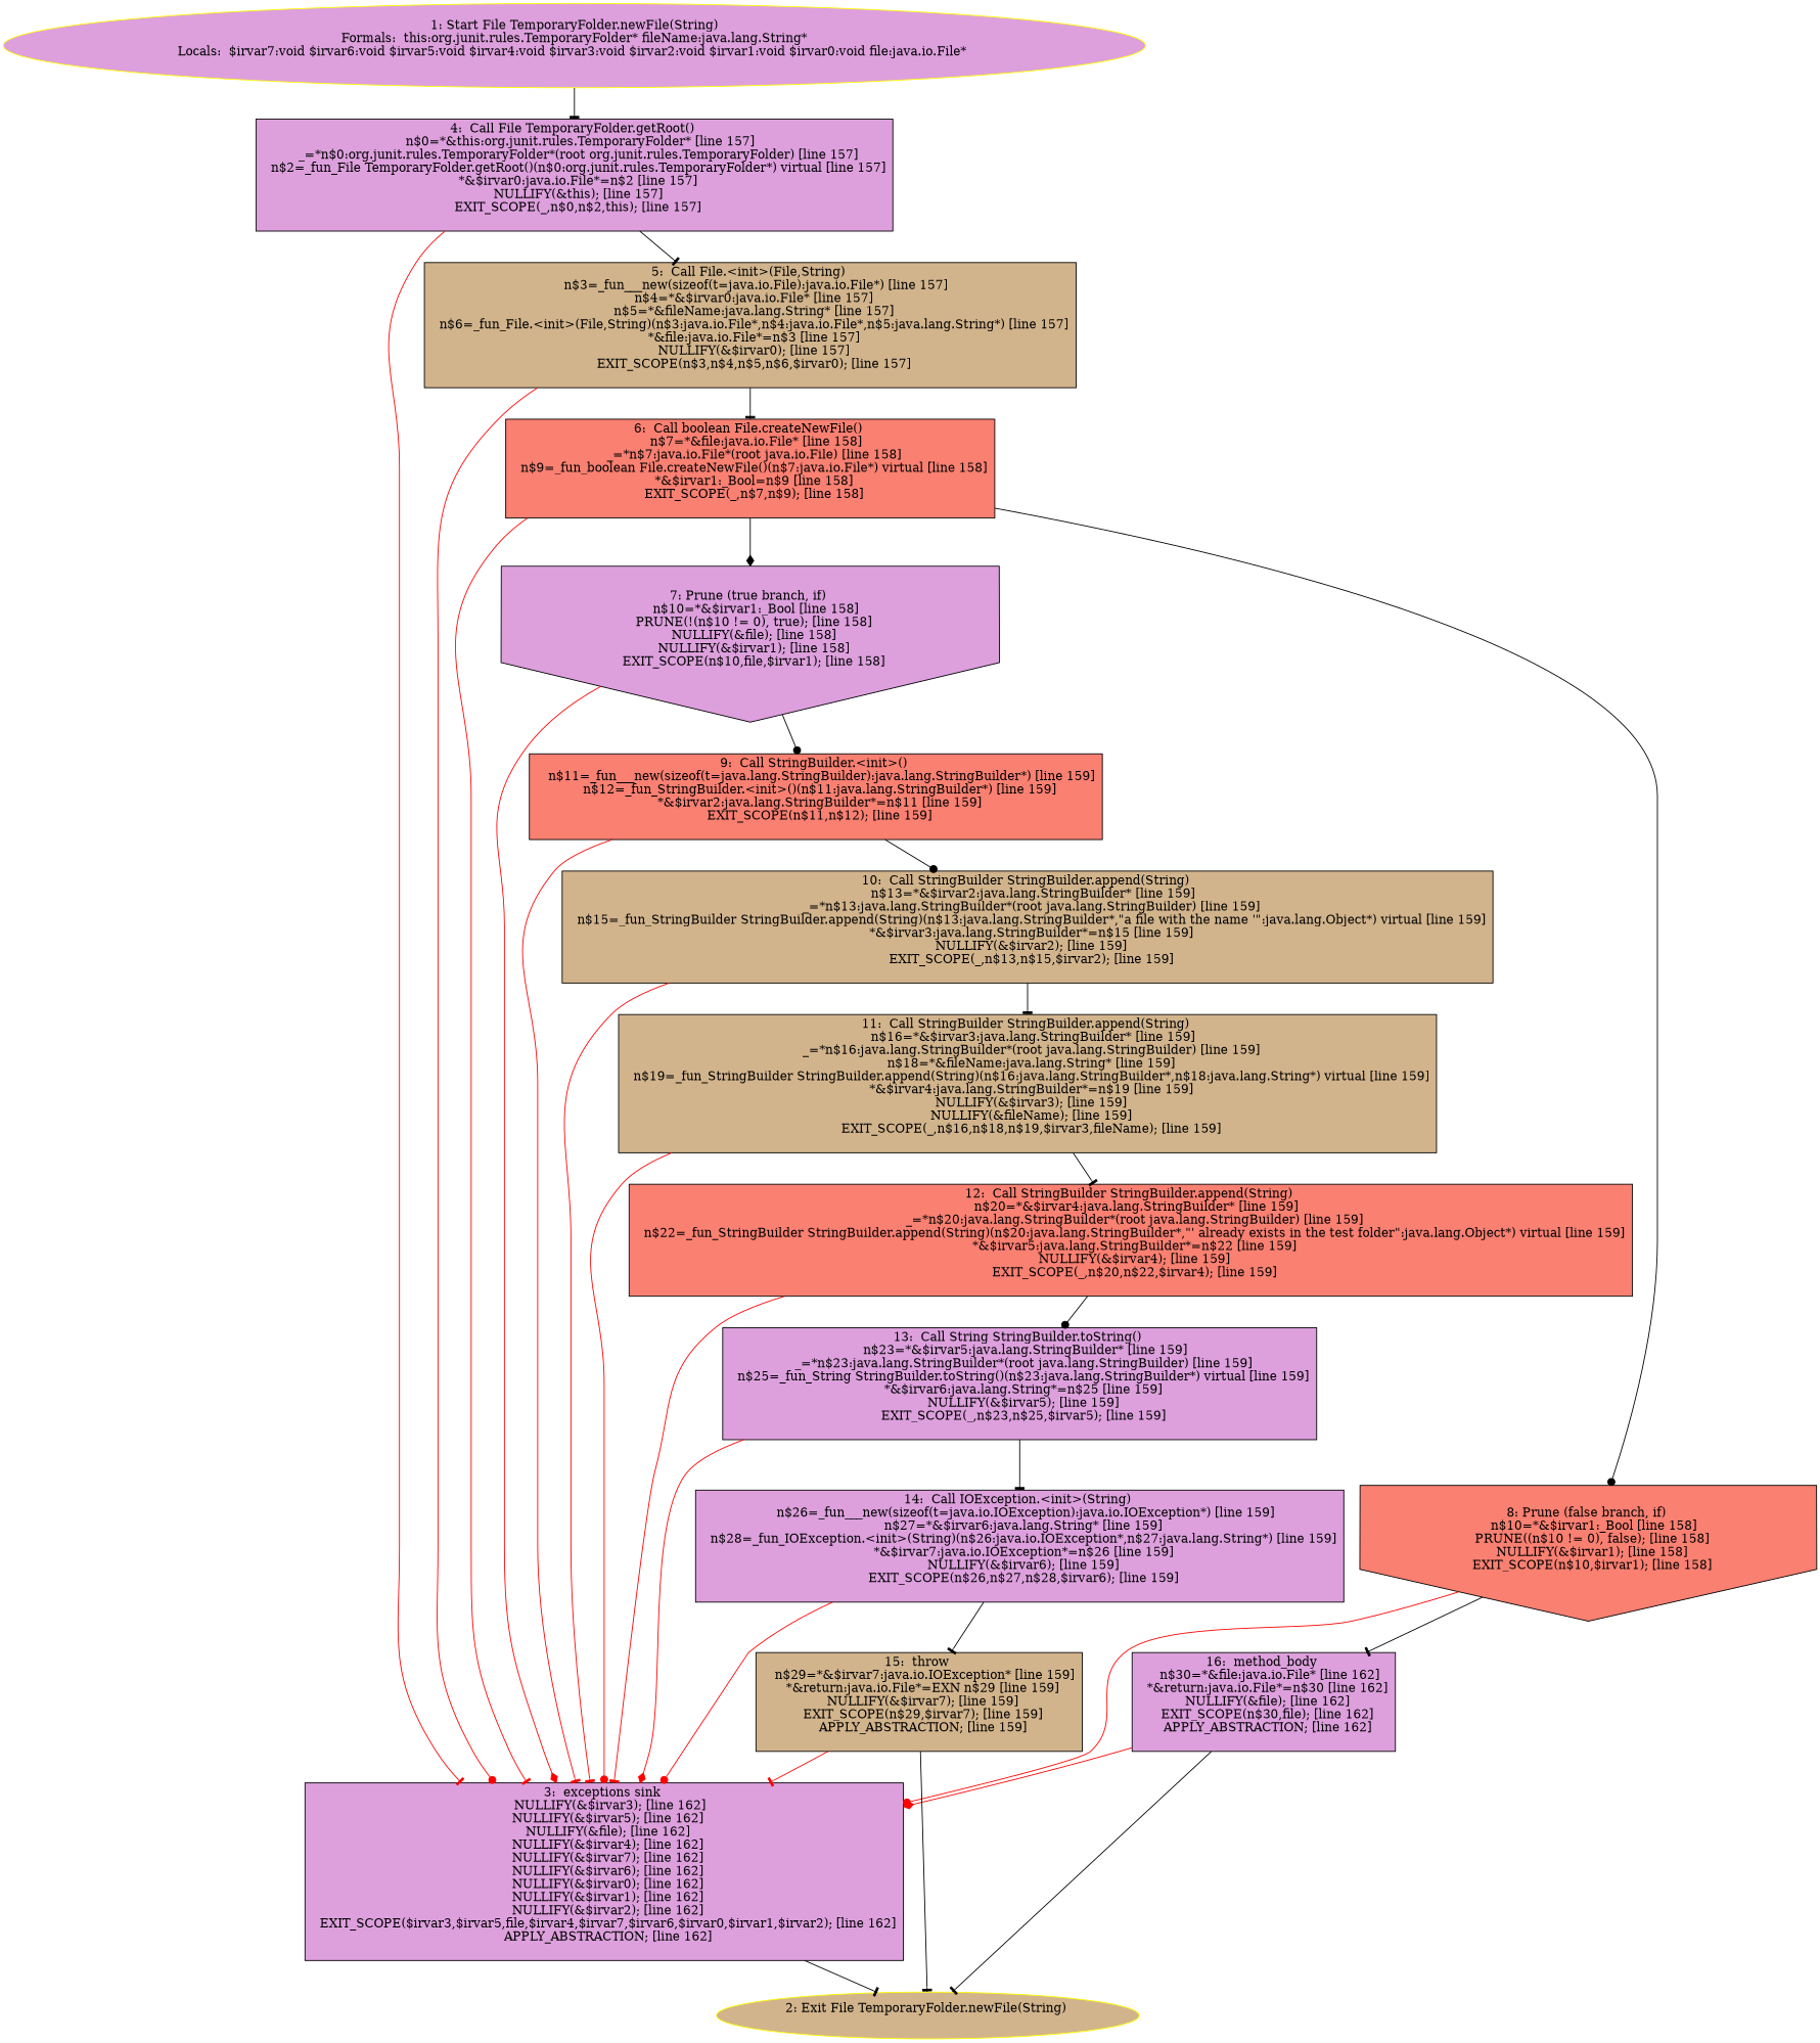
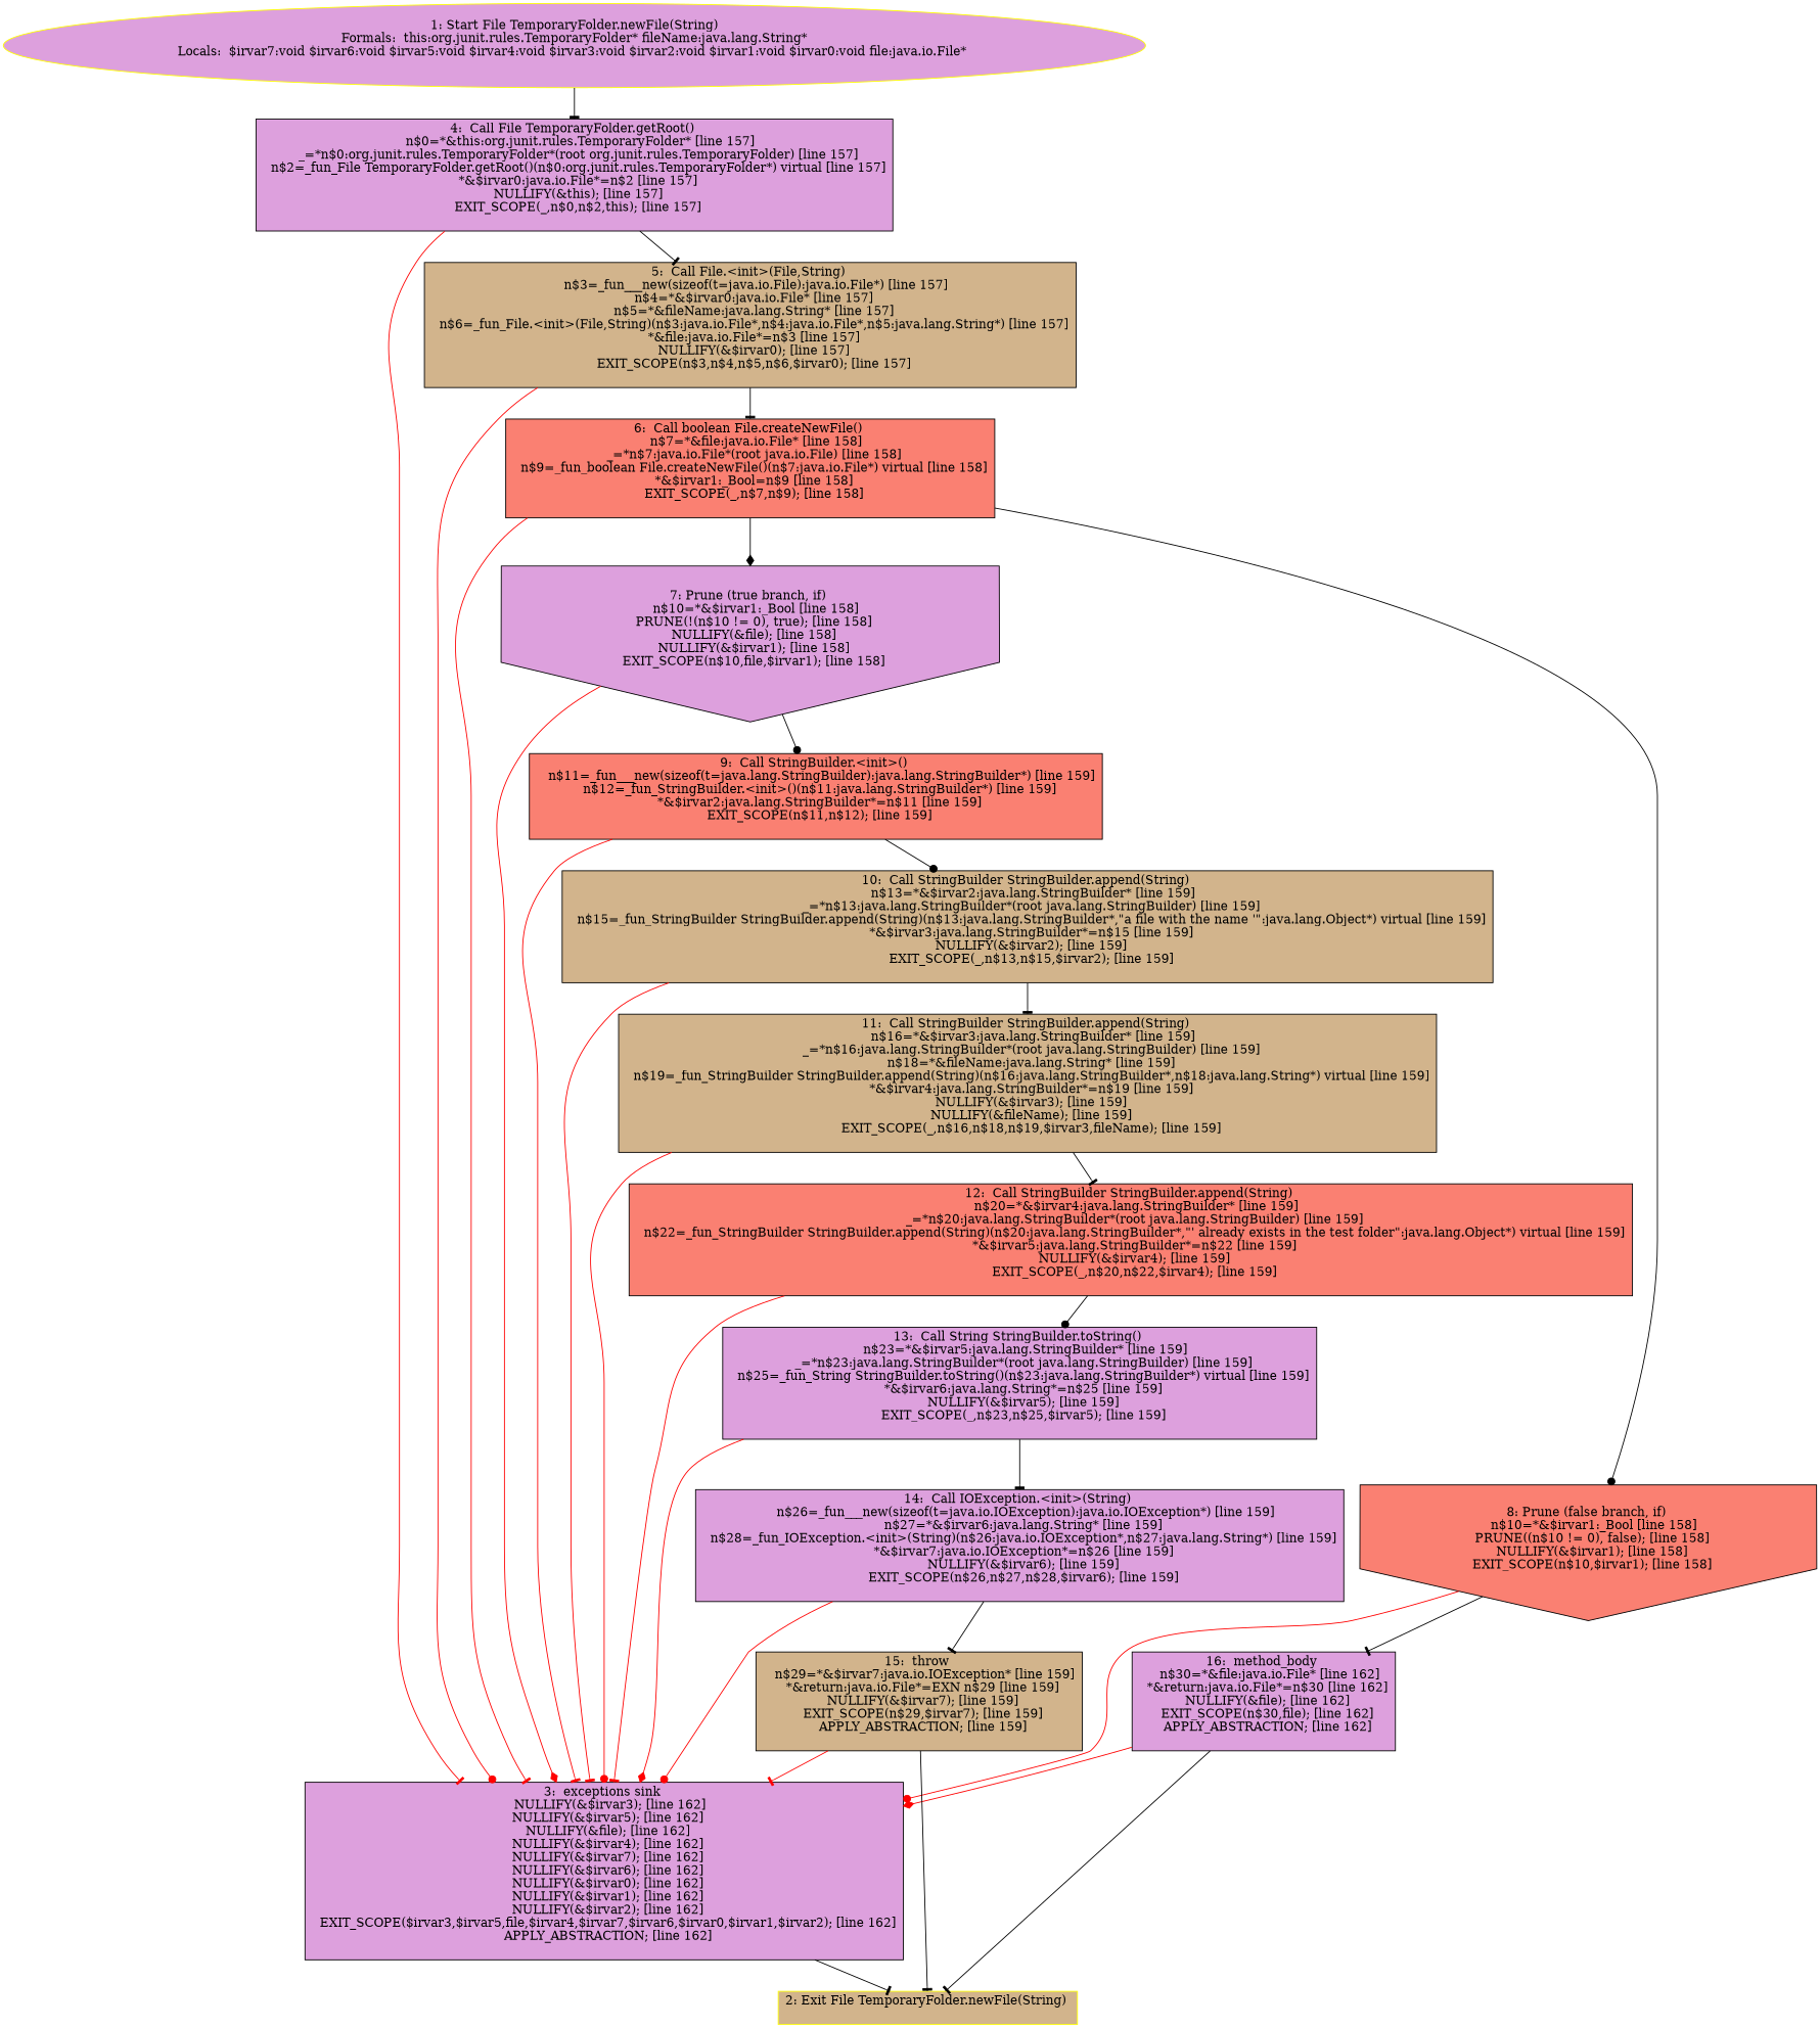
  digraph {
    node [style=filled fillcolor=plum shape=box]
    edge [arrowhead=tee]
    n1 [color=yellow label="1: Start File TemporaryFolder.newFile(String)\nFormals:  this:org.junit.rules.TemporaryFolder* fileName:java.lang.String*\nLocals:  $irvar7:void $irvar6:void $irvar5:void $irvar4:void $irvar3:void $irvar2:void $irvar1:void $irvar0:void file:java.io.File* \n  " shape=""]
    n2 [label="4:  Call File TemporaryFolder.getRoot() \n   n$0=*&this:org.junit.rules.TemporaryFolder* [line 157]\n  _=*n$0:org.junit.rules.TemporaryFolder*(root org.junit.rules.TemporaryFolder) [line 157]\n  n$2=_fun_File TemporaryFolder.getRoot()(n$0:org.junit.rules.TemporaryFolder*) virtual [line 157]\n  *&$irvar0:java.io.File*=n$2 [line 157]\n  NULLIFY(&this); [line 157]\n  EXIT_SCOPE(_,n$0,n$2,this); [line 157]\n "]
    n3 [label="3:  exceptions sink \n   NULLIFY(&$irvar3); [line 162]\n  NULLIFY(&$irvar5); [line 162]\n  NULLIFY(&file); [line 162]\n  NULLIFY(&$irvar4); [line 162]\n  NULLIFY(&$irvar7); [line 162]\n  NULLIFY(&$irvar6); [line 162]\n  NULLIFY(&$irvar0); [line 162]\n  NULLIFY(&$irvar1); [line 162]\n  NULLIFY(&$irvar2); [line 162]\n  EXIT_SCOPE($irvar3,$irvar5,file,$irvar4,$irvar7,$irvar6,$irvar0,$irvar1,$irvar2); [line 162]\n  APPLY_ABSTRACTION; [line 162]\n "]
    n4 [label="5:  Call File.<init>(File,String) \n   n$3=_fun___new(sizeof(t=java.io.File):java.io.File*) [line 157]\n  n$4=*&$irvar0:java.io.File* [line 157]\n  n$5=*&fileName:java.lang.String* [line 157]\n  n$6=_fun_File.<init>(File,String)(n$3:java.io.File*,n$4:java.io.File*,n$5:java.lang.String*) [line 157]\n  *&file:java.io.File*=n$3 [line 157]\n  NULLIFY(&$irvar0); [line 157]\n  EXIT_SCOPE(n$3,n$4,n$5,n$6,$irvar0); [line 157]\n " fillcolor=tan]
-   n5 [color=yellow label="2: Exit File TemporaryFolder.newFile(String) \n  " fillcolor=tan shape=""]
+   n5 [color=yellow label="2: Exit File TemporaryFolder.newFile(String) \n  " fillcolor=tan]
    n6 [label="6:  Call boolean File.createNewFile() \n   n$7=*&file:java.io.File* [line 158]\n  _=*n$7:java.io.File*(root java.io.File) [line 158]\n  n$9=_fun_boolean File.createNewFile()(n$7:java.io.File*) virtual [line 158]\n  *&$irvar1:_Bool=n$9 [line 158]\n  EXIT_SCOPE(_,n$7,n$9); [line 158]\n " fillcolor=salmon]
    n7 [label="7: Prune (true branch, if) \n   n$10=*&$irvar1:_Bool [line 158]\n  PRUNE(!(n$10 != 0), true); [line 158]\n  NULLIFY(&file); [line 158]\n  NULLIFY(&$irvar1); [line 158]\n  EXIT_SCOPE(n$10,file,$irvar1); [line 158]\n " shape=invhouse]
    n8 [label="8: Prune (false branch, if) \n   n$10=*&$irvar1:_Bool [line 158]\n  PRUNE((n$10 != 0), false); [line 158]\n  NULLIFY(&$irvar1); [line 158]\n  EXIT_SCOPE(n$10,$irvar1); [line 158]\n " shape=invhouse fillcolor=salmon]
    n9 [label="9:  Call StringBuilder.<init>() \n   n$11=_fun___new(sizeof(t=java.lang.StringBuilder):java.lang.StringBuilder*) [line 159]\n  n$12=_fun_StringBuilder.<init>()(n$11:java.lang.StringBuilder*) [line 159]\n  *&$irvar2:java.lang.StringBuilder*=n$11 [line 159]\n  EXIT_SCOPE(n$11,n$12); [line 159]\n " fillcolor=salmon]
    n10 [label="16:  method_body \n   n$30=*&file:java.io.File* [line 162]\n  *&return:java.io.File*=n$30 [line 162]\n  NULLIFY(&file); [line 162]\n  EXIT_SCOPE(n$30,file); [line 162]\n  APPLY_ABSTRACTION; [line 162]\n "]
    n11 [label="10:  Call StringBuilder StringBuilder.append(String) \n   n$13=*&$irvar2:java.lang.StringBuilder* [line 159]\n  _=*n$13:java.lang.StringBuilder*(root java.lang.StringBuilder) [line 159]\n  n$15=_fun_StringBuilder StringBuilder.append(String)(n$13:java.lang.StringBuilder*,\"a file with the name '\":java.lang.Object*) virtual [line 159]\n  *&$irvar3:java.lang.StringBuilder*=n$15 [line 159]\n  NULLIFY(&$irvar2); [line 159]\n  EXIT_SCOPE(_,n$13,n$15,$irvar2); [line 159]\n " fillcolor=tan]
    n12 [label="11:  Call StringBuilder StringBuilder.append(String) \n   n$16=*&$irvar3:java.lang.StringBuilder* [line 159]\n  _=*n$16:java.lang.StringBuilder*(root java.lang.StringBuilder) [line 159]\n  n$18=*&fileName:java.lang.String* [line 159]\n  n$19=_fun_StringBuilder StringBuilder.append(String)(n$16:java.lang.StringBuilder*,n$18:java.lang.String*) virtual [line 159]\n  *&$irvar4:java.lang.StringBuilder*=n$19 [line 159]\n  NULLIFY(&$irvar3); [line 159]\n  NULLIFY(&fileName); [line 159]\n  EXIT_SCOPE(_,n$16,n$18,n$19,$irvar3,fileName); [line 159]\n " fillcolor=tan]
    n13 [label="12:  Call StringBuilder StringBuilder.append(String) \n   n$20=*&$irvar4:java.lang.StringBuilder* [line 159]\n  _=*n$20:java.lang.StringBuilder*(root java.lang.StringBuilder) [line 159]\n  n$22=_fun_StringBuilder StringBuilder.append(String)(n$20:java.lang.StringBuilder*,\"' already exists in the test folder\":java.lang.Object*) virtual [line 159]\n  *&$irvar5:java.lang.StringBuilder*=n$22 [line 159]\n  NULLIFY(&$irvar4); [line 159]\n  EXIT_SCOPE(_,n$20,n$22,$irvar4); [line 159]\n " fillcolor=salmon]
    n14 [label="13:  Call String StringBuilder.toString() \n   n$23=*&$irvar5:java.lang.StringBuilder* [line 159]\n  _=*n$23:java.lang.StringBuilder*(root java.lang.StringBuilder) [line 159]\n  n$25=_fun_String StringBuilder.toString()(n$23:java.lang.StringBuilder*) virtual [line 159]\n  *&$irvar6:java.lang.String*=n$25 [line 159]\n  NULLIFY(&$irvar5); [line 159]\n  EXIT_SCOPE(_,n$23,n$25,$irvar5); [line 159]\n "]
    n15 [label="14:  Call IOException.<init>(String) \n   n$26=_fun___new(sizeof(t=java.io.IOException):java.io.IOException*) [line 159]\n  n$27=*&$irvar6:java.lang.String* [line 159]\n  n$28=_fun_IOException.<init>(String)(n$26:java.io.IOException*,n$27:java.lang.String*) [line 159]\n  *&$irvar7:java.io.IOException*=n$26 [line 159]\n  NULLIFY(&$irvar6); [line 159]\n  EXIT_SCOPE(n$26,n$27,n$28,$irvar6); [line 159]\n "]
    n16 [label="15:  throw \n   n$29=*&$irvar7:java.io.IOException* [line 159]\n  *&return:java.io.File*=EXN n$29 [line 159]\n  NULLIFY(&$irvar7); [line 159]\n  EXIT_SCOPE(n$29,$irvar7); [line 159]\n  APPLY_ABSTRACTION; [line 159]\n " fillcolor=tan]
    n1 -> n2
    n2 -> n3 [color=red]
    n2 -> n4
    n3 -> n5
    n4 -> n3 [color=red arrowhead=dot]
    n4 -> n6
    n6 -> n3 [color=red]
    n6 -> n7 [arrowhead=diamond]
    n6 -> n8 [arrowhead=dot]
    n7 -> n3 [color=red arrowhead=diamond]
    n7 -> n9 [arrowhead=dot]
    n8 -> n3 [color=red arrowhead=dot]
    n8 -> n10
    n9 -> n3 [color=red]
    n9 -> n11 [arrowhead=dot]
    n10 -> n3 [color=red arrowhead=diamond]
    n10 -> n5
    n11 -> n3 [color=red]
    n11 -> n12
    n12 -> n3 [color=red arrowhead=dot]
    n12 -> n13
    n13 -> n3 [color=red]
    n13 -> n14 [arrowhead=dot]
    n14 -> n3 [color=red arrowhead=diamond]
    n14 -> n15
    n15 -> n3 [color=red arrowhead=dot]
    n15 -> n16
    n16 -> n3 [color=red]
    n16 -> n5
  }
